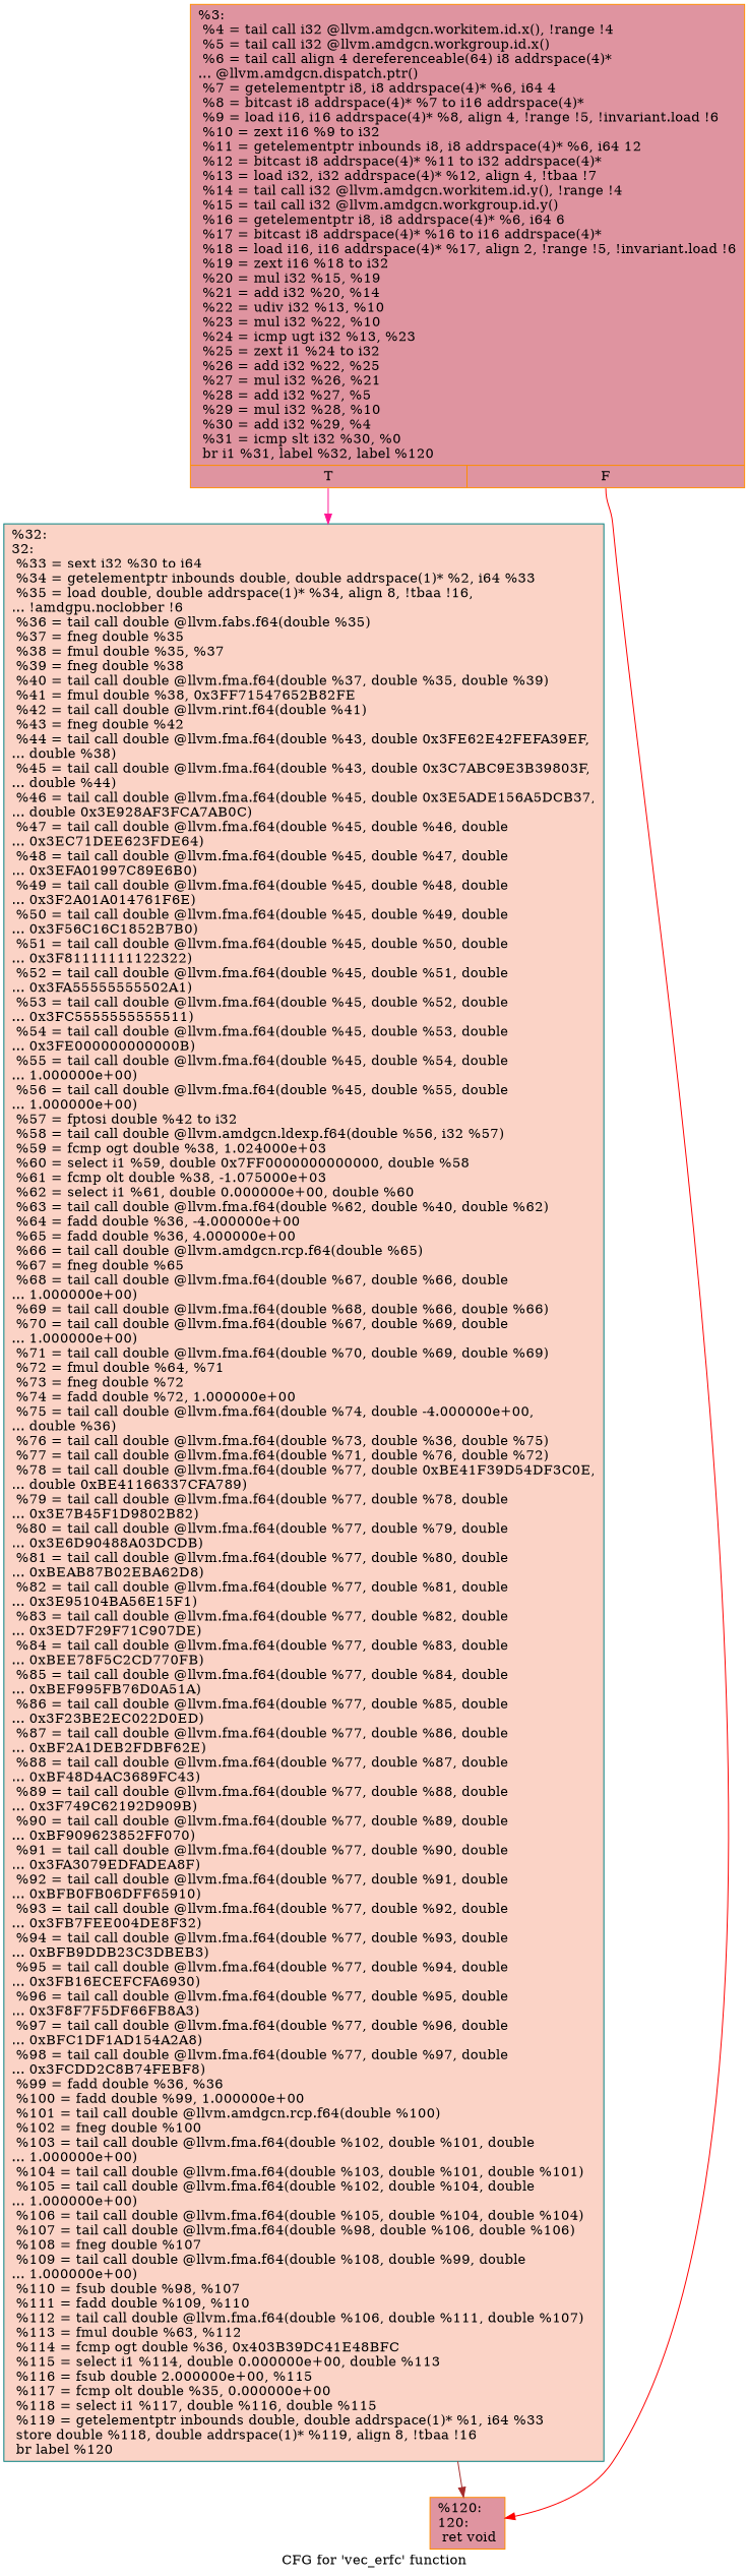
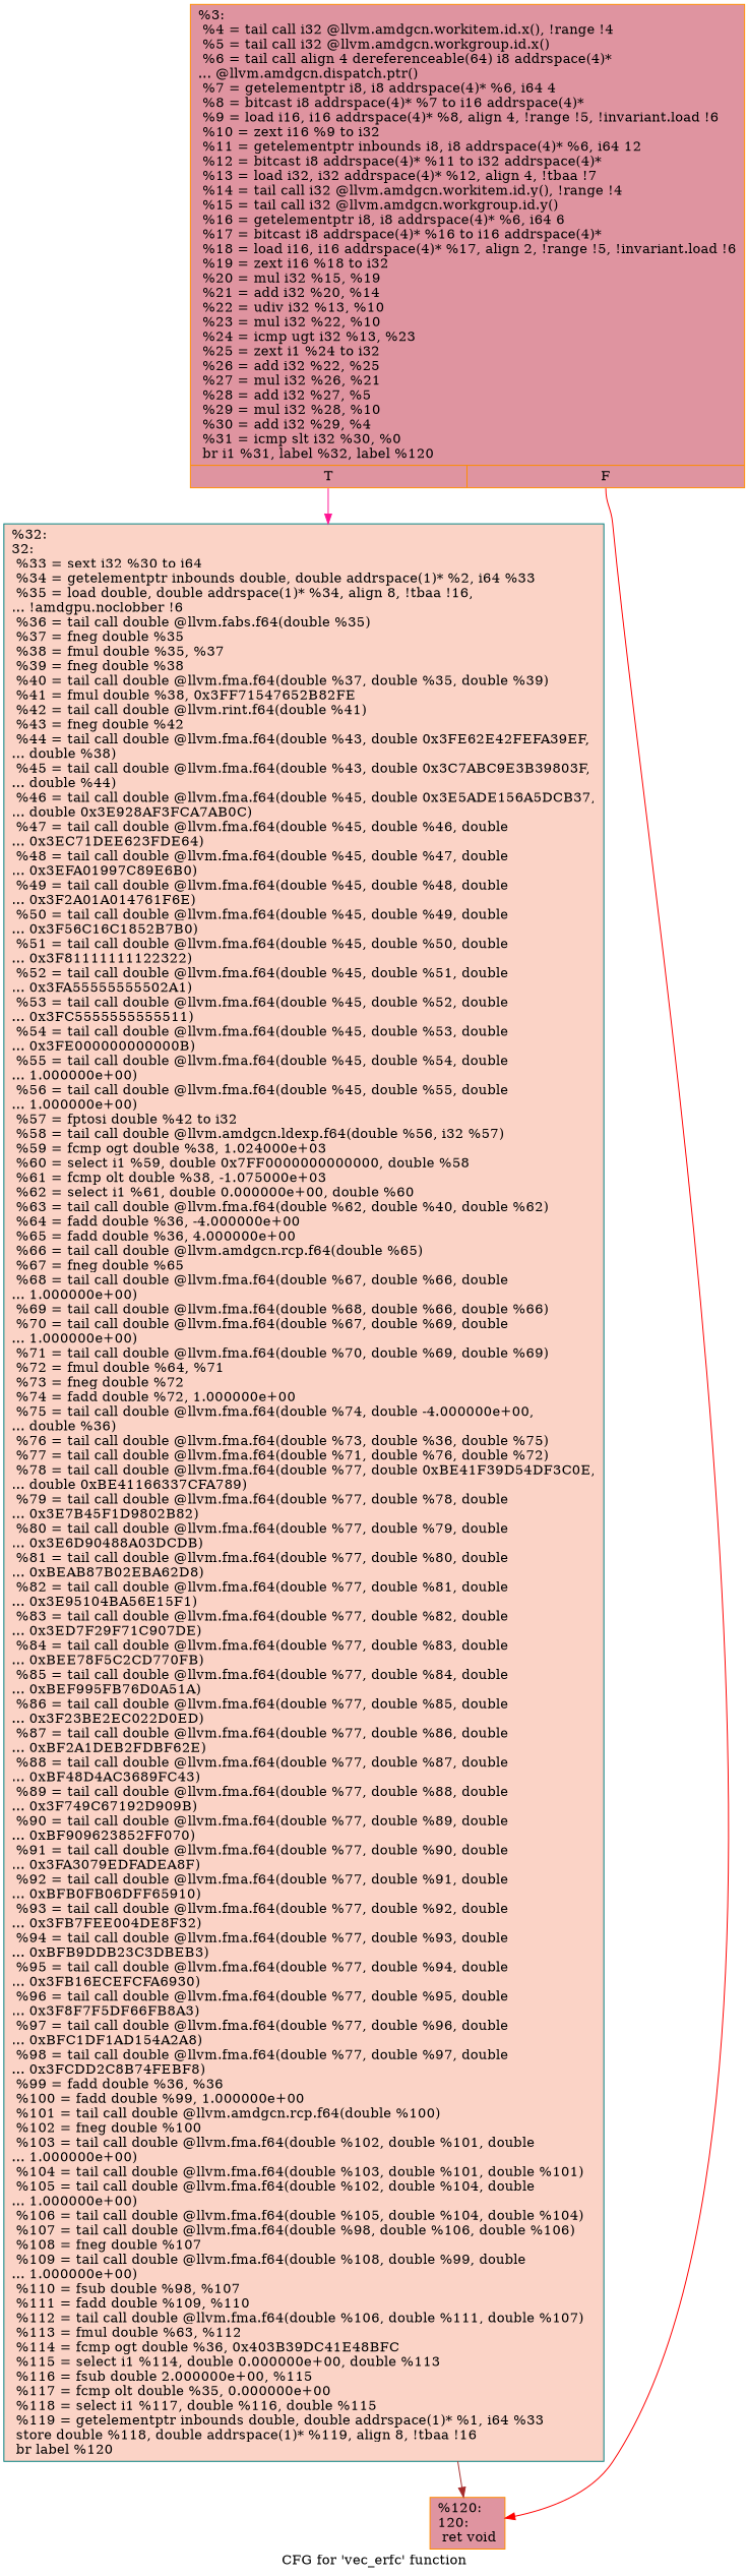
  digraph {
    label="CFG for 'vec_erfc' function"
    node [color=darkorange fillcolor="#b70d2870" shape=record style=filled]
    n1 [label="{%3:\l  %4 = tail call i32 @llvm.amdgcn.workitem.id.x(), !range !4\l  %5 = tail call i32 @llvm.amdgcn.workgroup.id.x()\l  %6 = tail call align 4 dereferenceable(64) i8 addrspace(4)*\l... @llvm.amdgcn.dispatch.ptr()\l  %7 = getelementptr i8, i8 addrspace(4)* %6, i64 4\l  %8 = bitcast i8 addrspace(4)* %7 to i16 addrspace(4)*\l  %9 = load i16, i16 addrspace(4)* %8, align 4, !range !5, !invariant.load !6\l  %10 = zext i16 %9 to i32\l  %11 = getelementptr inbounds i8, i8 addrspace(4)* %6, i64 12\l  %12 = bitcast i8 addrspace(4)* %11 to i32 addrspace(4)*\l  %13 = load i32, i32 addrspace(4)* %12, align 4, !tbaa !7\l  %14 = tail call i32 @llvm.amdgcn.workitem.id.y(), !range !4\l  %15 = tail call i32 @llvm.amdgcn.workgroup.id.y()\l  %16 = getelementptr i8, i8 addrspace(4)* %6, i64 6\l  %17 = bitcast i8 addrspace(4)* %16 to i16 addrspace(4)*\l  %18 = load i16, i16 addrspace(4)* %17, align 2, !range !5, !invariant.load !6\l  %19 = zext i16 %18 to i32\l  %20 = mul i32 %15, %19\l  %21 = add i32 %20, %14\l  %22 = udiv i32 %13, %10\l  %23 = mul i32 %22, %10\l  %24 = icmp ugt i32 %13, %23\l  %25 = zext i1 %24 to i32\l  %26 = add i32 %22, %25\l  %27 = mul i32 %26, %21\l  %28 = add i32 %27, %5\l  %29 = mul i32 %28, %10\l  %30 = add i32 %29, %4\l  %31 = icmp slt i32 %30, %0\l  br i1 %31, label %32, label %120\l|{<s0>T|<s1>F}}"]
-   n2 [color=teal fillcolor="#f59c7d70" label="{%32:\l32:                                               \l  %33 = sext i32 %30 to i64\l  %34 = getelementptr inbounds double, double addrspace(1)* %2, i64 %33\l  %35 = load double, double addrspace(1)* %34, align 8, !tbaa !16,\l... !amdgpu.noclobber !6\l  %36 = tail call double @llvm.fabs.f64(double %35)\l  %37 = fneg double %35\l  %38 = fmul double %35, %37\l  %39 = fneg double %38\l  %40 = tail call double @llvm.fma.f64(double %37, double %35, double %39)\l  %41 = fmul double %38, 0x3FF71547652B82FE\l  %42 = tail call double @llvm.rint.f64(double %41)\l  %43 = fneg double %42\l  %44 = tail call double @llvm.fma.f64(double %43, double 0x3FE62E42FEFA39EF,\l... double %38)\l  %45 = tail call double @llvm.fma.f64(double %43, double 0x3C7ABC9E3B39803F,\l... double %44)\l  %46 = tail call double @llvm.fma.f64(double %45, double 0x3E5ADE156A5DCB37,\l... double 0x3E928AF3FCA7AB0C)\l  %47 = tail call double @llvm.fma.f64(double %45, double %46, double\l... 0x3EC71DEE623FDE64)\l  %48 = tail call double @llvm.fma.f64(double %45, double %47, double\l... 0x3EFA01997C89E6B0)\l  %49 = tail call double @llvm.fma.f64(double %45, double %48, double\l... 0x3F2A01A014761F6E)\l  %50 = tail call double @llvm.fma.f64(double %45, double %49, double\l... 0x3F56C16C1852B7B0)\l  %51 = tail call double @llvm.fma.f64(double %45, double %50, double\l... 0x3F81111111122322)\l  %52 = tail call double @llvm.fma.f64(double %45, double %51, double\l... 0x3FA55555555502A1)\l  %53 = tail call double @llvm.fma.f64(double %45, double %52, double\l... 0x3FC5555555555511)\l  %54 = tail call double @llvm.fma.f64(double %45, double %53, double\l... 0x3FE000000000000B)\l  %55 = tail call double @llvm.fma.f64(double %45, double %54, double\l... 1.000000e+00)\l  %56 = tail call double @llvm.fma.f64(double %45, double %55, double\l... 1.000000e+00)\l  %57 = fptosi double %42 to i32\l  %58 = tail call double @llvm.amdgcn.ldexp.f64(double %56, i32 %57)\l  %59 = fcmp ogt double %38, 1.024000e+03\l  %60 = select i1 %59, double 0x7FF0000000000000, double %58\l  %61 = fcmp olt double %38, -1.075000e+03\l  %62 = select i1 %61, double 0.000000e+00, double %60\l  %63 = tail call double @llvm.fma.f64(double %62, double %40, double %62)\l  %64 = fadd double %36, -4.000000e+00\l  %65 = fadd double %36, 4.000000e+00\l  %66 = tail call double @llvm.amdgcn.rcp.f64(double %65)\l  %67 = fneg double %65\l  %68 = tail call double @llvm.fma.f64(double %67, double %66, double\l... 1.000000e+00)\l  %69 = tail call double @llvm.fma.f64(double %68, double %66, double %66)\l  %70 = tail call double @llvm.fma.f64(double %67, double %69, double\l... 1.000000e+00)\l  %71 = tail call double @llvm.fma.f64(double %70, double %69, double %69)\l  %72 = fmul double %64, %71\l  %73 = fneg double %72\l  %74 = fadd double %72, 1.000000e+00\l  %75 = tail call double @llvm.fma.f64(double %74, double -4.000000e+00,\l... double %36)\l  %76 = tail call double @llvm.fma.f64(double %73, double %36, double %75)\l  %77 = tail call double @llvm.fma.f64(double %71, double %76, double %72)\l  %78 = tail call double @llvm.fma.f64(double %77, double 0xBE41F39D54DF3C0E,\l... double 0xBE41166337CFA789)\l  %79 = tail call double @llvm.fma.f64(double %77, double %78, double\l... 0x3E7B45F1D9802B82)\l  %80 = tail call double @llvm.fma.f64(double %77, double %79, double\l... 0x3E6D90488A03DCDB)\l  %81 = tail call double @llvm.fma.f64(double %77, double %80, double\l... 0xBEAB87B02EBA62D8)\l  %82 = tail call double @llvm.fma.f64(double %77, double %81, double\l... 0x3E95104BA56E15F1)\l  %83 = tail call double @llvm.fma.f64(double %77, double %82, double\l... 0x3ED7F29F71C907DE)\l  %84 = tail call double @llvm.fma.f64(double %77, double %83, double\l... 0xBEE78F5C2CD770FB)\l  %85 = tail call double @llvm.fma.f64(double %77, double %84, double\l... 0xBEF995FB76D0A51A)\l  %86 = tail call double @llvm.fma.f64(double %77, double %85, double\l... 0x3F23BE2EC022D0ED)\l  %87 = tail call double @llvm.fma.f64(double %77, double %86, double\l... 0xBF2A1DEB2FDBF62E)\l  %88 = tail call double @llvm.fma.f64(double %77, double %87, double\l... 0xBF48D4AC3689FC43)\l  %89 = tail call double @llvm.fma.f64(double %77, double %88, double\l... 0x3F749C62192D909B)\l  %90 = tail call double @llvm.fma.f64(double %77, double %89, double\l... 0xBF909623852FF070)\l  %91 = tail call double @llvm.fma.f64(double %77, double %90, double\l... 0x3FA3079EDFADEA8F)\l  %92 = tail call double @llvm.fma.f64(double %77, double %91, double\l... 0xBFB0FB06DFF65910)\l  %93 = tail call double @llvm.fma.f64(double %77, double %92, double\l... 0x3FB7FEE004DE8F32)\l  %94 = tail call double @llvm.fma.f64(double %77, double %93, double\l... 0xBFB9DDB23C3DBEB3)\l  %95 = tail call double @llvm.fma.f64(double %77, double %94, double\l... 0x3FB16ECEFCFA6930)\l  %96 = tail call double @llvm.fma.f64(double %77, double %95, double\l... 0x3F8F7F5DF66FB8A3)\l  %97 = tail call double @llvm.fma.f64(double %77, double %96, double\l... 0xBFC1DF1AD154A2A8)\l  %98 = tail call double @llvm.fma.f64(double %77, double %97, double\l... 0x3FCDD2C8B74FEBF8)\l  %99 = fadd double %36, %36\l  %100 = fadd double %99, 1.000000e+00\l  %101 = tail call double @llvm.amdgcn.rcp.f64(double %100)\l  %102 = fneg double %100\l  %103 = tail call double @llvm.fma.f64(double %102, double %101, double\l... 1.000000e+00)\l  %104 = tail call double @llvm.fma.f64(double %103, double %101, double %101)\l  %105 = tail call double @llvm.fma.f64(double %102, double %104, double\l... 1.000000e+00)\l  %106 = tail call double @llvm.fma.f64(double %105, double %104, double %104)\l  %107 = tail call double @llvm.fma.f64(double %98, double %106, double %106)\l  %108 = fneg double %107\l  %109 = tail call double @llvm.fma.f64(double %108, double %99, double\l... 1.000000e+00)\l  %110 = fsub double %98, %107\l  %111 = fadd double %109, %110\l  %112 = tail call double @llvm.fma.f64(double %106, double %111, double %107)\l  %113 = fmul double %63, %112\l  %114 = fcmp ogt double %36, 0x403B39DC41E48BFC\l  %115 = select i1 %114, double 0.000000e+00, double %113\l  %116 = fsub double 2.000000e+00, %115\l  %117 = fcmp olt double %35, 0.000000e+00\l  %118 = select i1 %117, double %116, double %115\l  %119 = getelementptr inbounds double, double addrspace(1)* %1, i64 %33\l  store double %118, double addrspace(1)* %119, align 8, !tbaa !16\l  br label %120\l}"]
+   n2 [color=teal fillcolor="#f59c7d70" label="{%32:\l32:                                               \l  %33 = sext i32 %30 to i64\l  %34 = getelementptr inbounds double, double addrspace(1)* %2, i64 %33\l  %35 = load double, double addrspace(1)* %34, align 8, !tbaa !16,\l... !amdgpu.noclobber !6\l  %36 = tail call double @llvm.fabs.f64(double %35)\l  %37 = fneg double %35\l  %38 = fmul double %35, %37\l  %39 = fneg double %38\l  %40 = tail call double @llvm.fma.f64(double %37, double %35, double %39)\l  %41 = fmul double %38, 0x3FF71547652B82FE\l  %42 = tail call double @llvm.rint.f64(double %41)\l  %43 = fneg double %42\l  %44 = tail call double @llvm.fma.f64(double %43, double 0x3FE62E42FEFA39EF,\l... double %38)\l  %45 = tail call double @llvm.fma.f64(double %43, double 0x3C7ABC9E3B39803F,\l... double %44)\l  %46 = tail call double @llvm.fma.f64(double %45, double 0x3E5ADE156A5DCB37,\l... double 0x3E928AF3FCA7AB0C)\l  %47 = tail call double @llvm.fma.f64(double %45, double %46, double\l... 0x3EC71DEE623FDE64)\l  %48 = tail call double @llvm.fma.f64(double %45, double %47, double\l... 0x3EFA01997C89E6B0)\l  %49 = tail call double @llvm.fma.f64(double %45, double %48, double\l... 0x3F2A01A014761F6E)\l  %50 = tail call double @llvm.fma.f64(double %45, double %49, double\l... 0x3F56C16C1852B7B0)\l  %51 = tail call double @llvm.fma.f64(double %45, double %50, double\l... 0x3F81111111122322)\l  %52 = tail call double @llvm.fma.f64(double %45, double %51, double\l... 0x3FA55555555502A1)\l  %53 = tail call double @llvm.fma.f64(double %45, double %52, double\l... 0x3FC5555555555511)\l  %54 = tail call double @llvm.fma.f64(double %45, double %53, double\l... 0x3FE000000000000B)\l  %55 = tail call double @llvm.fma.f64(double %45, double %54, double\l... 1.000000e+00)\l  %56 = tail call double @llvm.fma.f64(double %45, double %55, double\l... 1.000000e+00)\l  %57 = fptosi double %42 to i32\l  %58 = tail call double @llvm.amdgcn.ldexp.f64(double %56, i32 %57)\l  %59 = fcmp ogt double %38, 1.024000e+03\l  %60 = select i1 %59, double 0x7FF0000000000000, double %58\l  %61 = fcmp olt double %38, -1.075000e+03\l  %62 = select i1 %61, double 0.000000e+00, double %60\l  %63 = tail call double @llvm.fma.f64(double %62, double %40, double %62)\l  %64 = fadd double %36, -4.000000e+00\l  %65 = fadd double %36, 4.000000e+00\l  %66 = tail call double @llvm.amdgcn.rcp.f64(double %65)\l  %67 = fneg double %65\l  %68 = tail call double @llvm.fma.f64(double %67, double %66, double\l... 1.000000e+00)\l  %69 = tail call double @llvm.fma.f64(double %68, double %66, double %66)\l  %70 = tail call double @llvm.fma.f64(double %67, double %69, double\l... 1.000000e+00)\l  %71 = tail call double @llvm.fma.f64(double %70, double %69, double %69)\l  %72 = fmul double %64, %71\l  %73 = fneg double %72\l  %74 = fadd double %72, 1.000000e+00\l  %75 = tail call double @llvm.fma.f64(double %74, double -4.000000e+00,\l... double %36)\l  %76 = tail call double @llvm.fma.f64(double %73, double %36, double %75)\l  %77 = tail call double @llvm.fma.f64(double %71, double %76, double %72)\l  %78 = tail call double @llvm.fma.f64(double %77, double 0xBE41F39D54DF3C0E,\l... double 0xBE41166337CFA789)\l  %79 = tail call double @llvm.fma.f64(double %77, double %78, double\l... 0x3E7B45F1D9802B82)\l  %80 = tail call double @llvm.fma.f64(double %77, double %79, double\l... 0x3E6D90488A03DCDB)\l  %81 = tail call double @llvm.fma.f64(double %77, double %80, double\l... 0xBEAB87B02EBA62D8)\l  %82 = tail call double @llvm.fma.f64(double %77, double %81, double\l... 0x3E95104BA56E15F1)\l  %83 = tail call double @llvm.fma.f64(double %77, double %82, double\l... 0x3ED7F29F71C907DE)\l  %84 = tail call double @llvm.fma.f64(double %77, double %83, double\l... 0xBEE78F5C2CD770FB)\l  %85 = tail call double @llvm.fma.f64(double %77, double %84, double\l... 0xBEF995FB76D0A51A)\l  %86 = tail call double @llvm.fma.f64(double %77, double %85, double\l... 0x3F23BE2EC022D0ED)\l  %87 = tail call double @llvm.fma.f64(double %77, double %86, double\l... 0xBF2A1DEB2FDBF62E)\l  %88 = tail call double @llvm.fma.f64(double %77, double %87, double\l... 0xBF48D4AC3689FC43)\l  %89 = tail call double @llvm.fma.f64(double %77, double %88, double\l... 0x3F749C67192D909B)\l  %90 = tail call double @llvm.fma.f64(double %77, double %89, double\l... 0xBF909623852FF070)\l  %91 = tail call double @llvm.fma.f64(double %77, double %90, double\l... 0x3FA3079EDFADEA8F)\l  %92 = tail call double @llvm.fma.f64(double %77, double %91, double\l... 0xBFB0FB06DFF65910)\l  %93 = tail call double @llvm.fma.f64(double %77, double %92, double\l... 0x3FB7FEE004DE8F32)\l  %94 = tail call double @llvm.fma.f64(double %77, double %93, double\l... 0xBFB9DDB23C3DBEB3)\l  %95 = tail call double @llvm.fma.f64(double %77, double %94, double\l... 0x3FB16ECEFCFA6930)\l  %96 = tail call double @llvm.fma.f64(double %77, double %95, double\l... 0x3F8F7F5DF66FB8A3)\l  %97 = tail call double @llvm.fma.f64(double %77, double %96, double\l... 0xBFC1DF1AD154A2A8)\l  %98 = tail call double @llvm.fma.f64(double %77, double %97, double\l... 0x3FCDD2C8B74FEBF8)\l  %99 = fadd double %36, %36\l  %100 = fadd double %99, 1.000000e+00\l  %101 = tail call double @llvm.amdgcn.rcp.f64(double %100)\l  %102 = fneg double %100\l  %103 = tail call double @llvm.fma.f64(double %102, double %101, double\l... 1.000000e+00)\l  %104 = tail call double @llvm.fma.f64(double %103, double %101, double %101)\l  %105 = tail call double @llvm.fma.f64(double %102, double %104, double\l... 1.000000e+00)\l  %106 = tail call double @llvm.fma.f64(double %105, double %104, double %104)\l  %107 = tail call double @llvm.fma.f64(double %98, double %106, double %106)\l  %108 = fneg double %107\l  %109 = tail call double @llvm.fma.f64(double %108, double %99, double\l... 1.000000e+00)\l  %110 = fsub double %98, %107\l  %111 = fadd double %109, %110\l  %112 = tail call double @llvm.fma.f64(double %106, double %111, double %107)\l  %113 = fmul double %63, %112\l  %114 = fcmp ogt double %36, 0x403B39DC41E48BFC\l  %115 = select i1 %114, double 0.000000e+00, double %113\l  %116 = fsub double 2.000000e+00, %115\l  %117 = fcmp olt double %35, 0.000000e+00\l  %118 = select i1 %117, double %116, double %115\l  %119 = getelementptr inbounds double, double addrspace(1)* %1, i64 %33\l  store double %118, double addrspace(1)* %119, align 8, !tbaa !16\l  br label %120\l}"]
    n3 [label="{%120:\l120:                                              \l  ret void\l}"]
    n1 -> n2 [tailport=s0 color=deeppink]
    n1 -> n3 [tailport=s1 color=red]
    n2 -> n3 [color=brown]
  }
